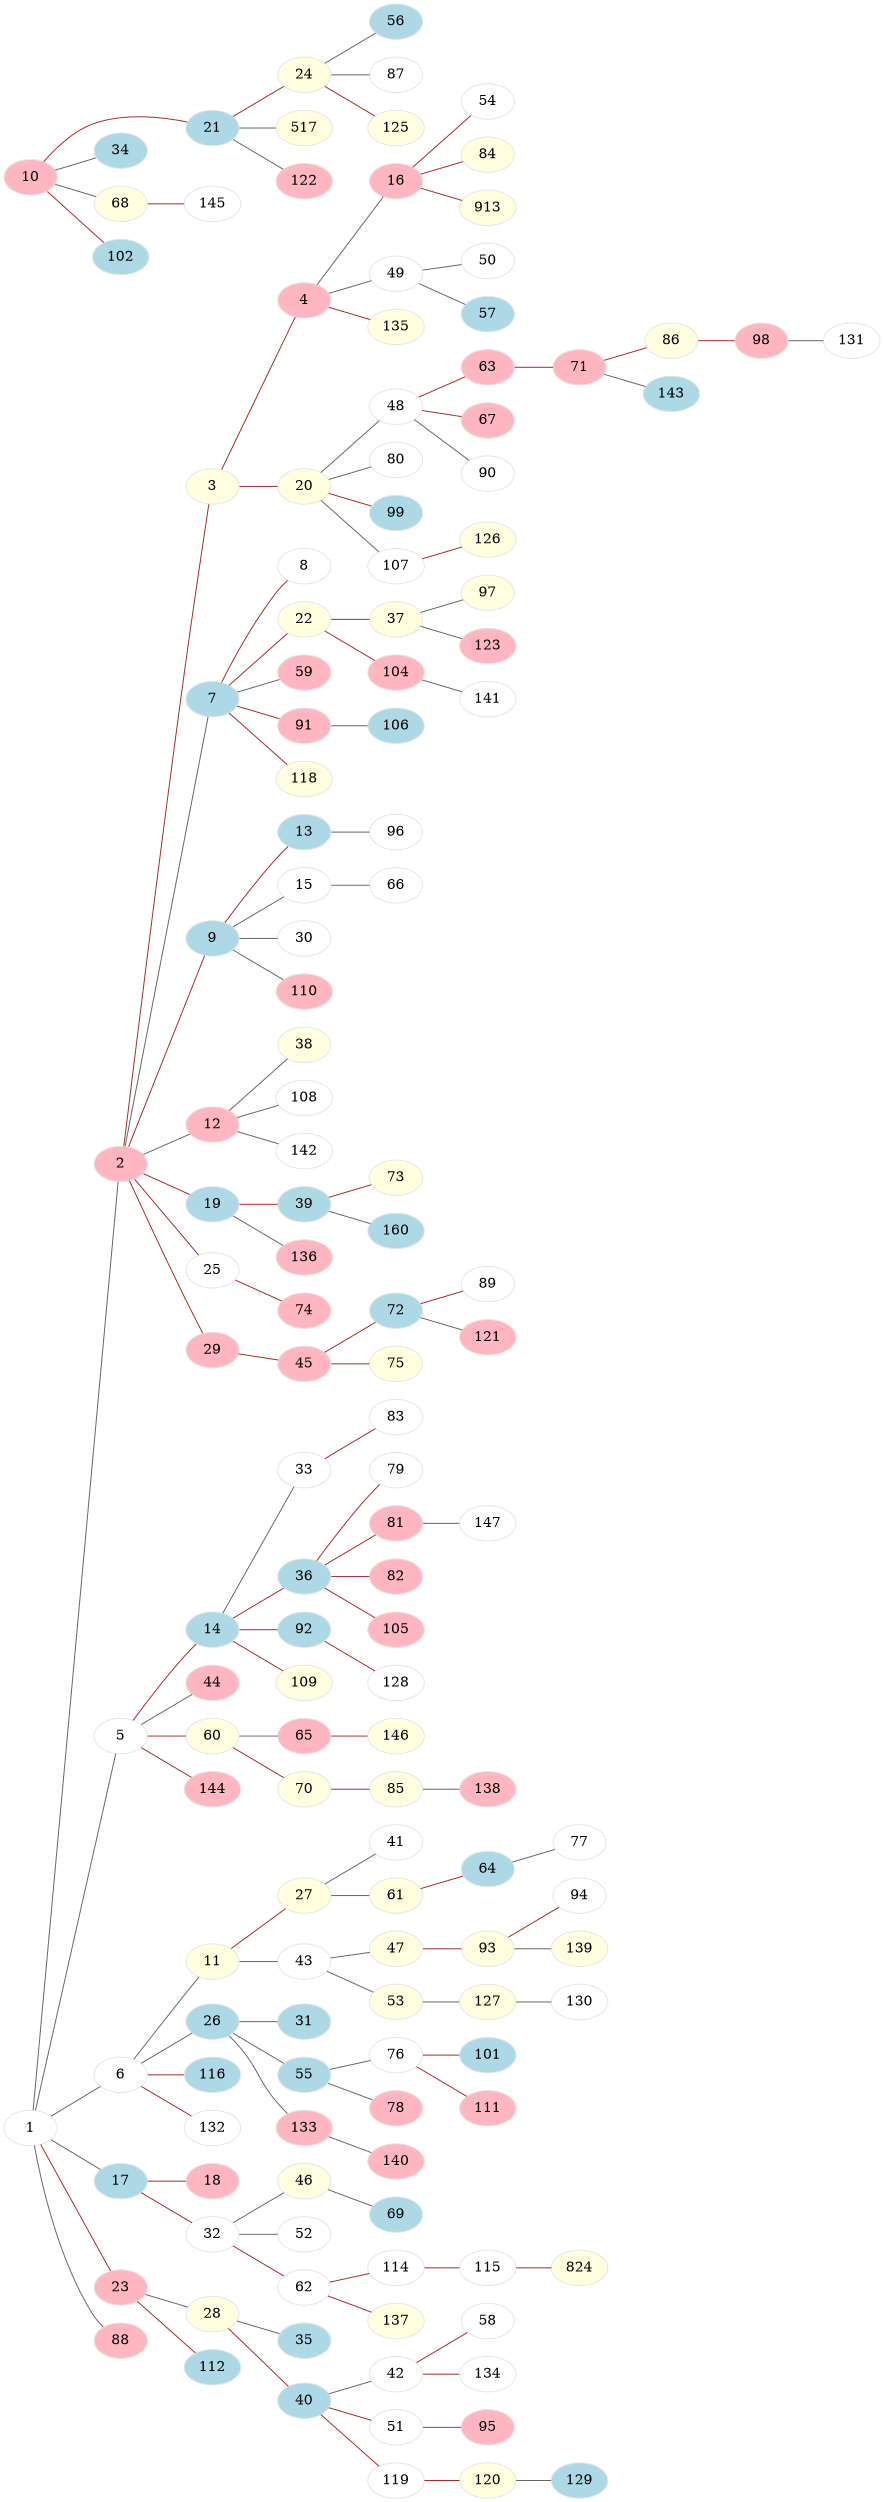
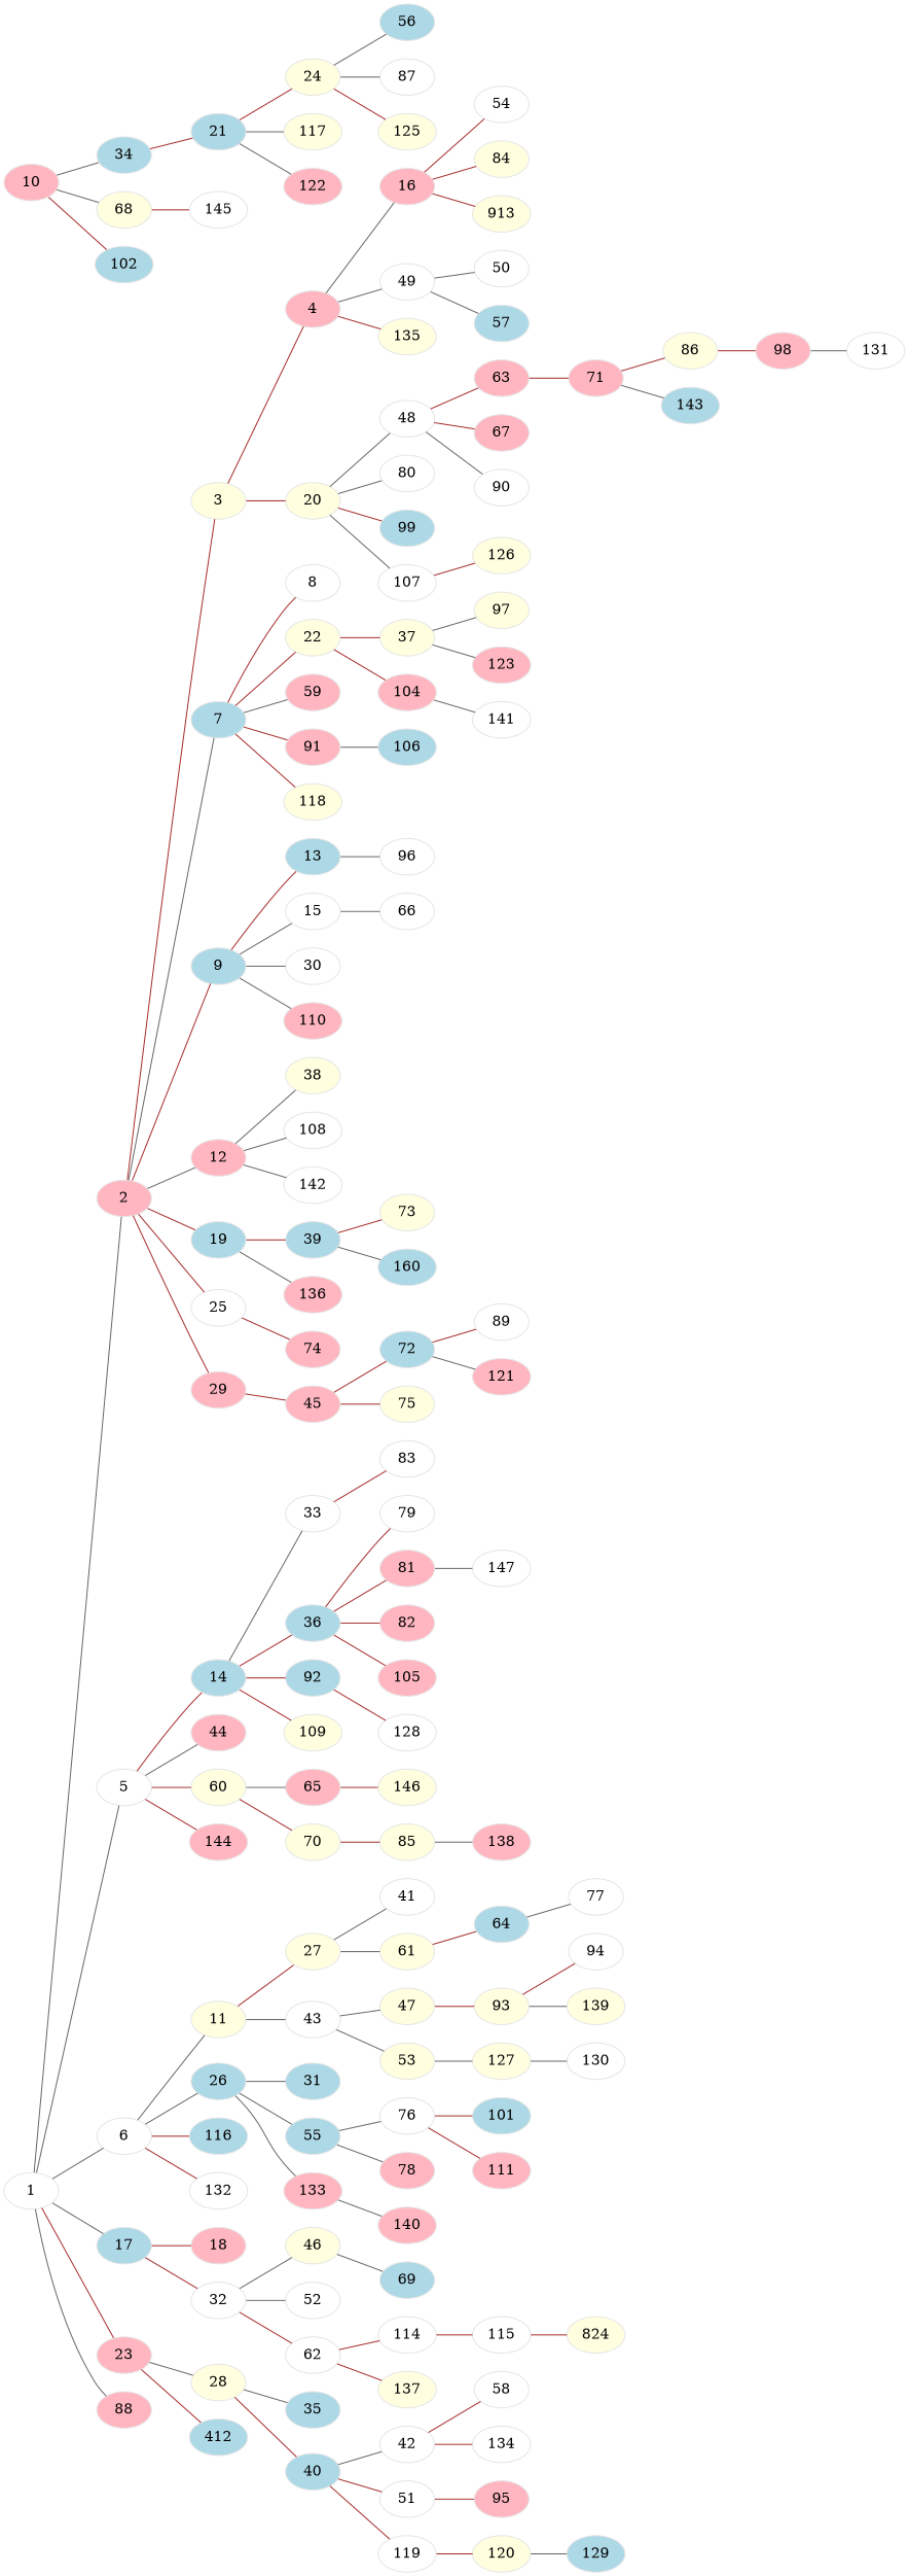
  graph {
    rankdir=LR
    node [color=gray90 fillcolor=white style=filled]
    edge [color=brown]
    2 [fillcolor=lightpink]
    1
    5
    6
    17 [fillcolor=lightblue]
    23 [fillcolor=lightpink]
    88 [fillcolor=lightpink]
    3 [fillcolor=lightyellow]
    7 [fillcolor=lightblue]
    9 [fillcolor=lightblue]
    12 [fillcolor=lightpink]
    19 [fillcolor=lightblue]
    25
    29 [fillcolor=lightpink]
    14 [fillcolor=lightblue]
    44 [fillcolor=lightpink]
    60 [fillcolor=lightyellow]
    144 [fillcolor=lightpink]
    11 [fillcolor=lightyellow]
    26 [fillcolor=lightblue]
    116 [fillcolor=lightblue]
    132
    18 [fillcolor=lightpink]
    32
    28 [fillcolor=lightyellow]
-   112 [fillcolor=lightblue]
+   112 [fillcolor=lightblue label=412]
    4 [fillcolor=lightpink]
    20 [fillcolor=lightyellow]
    8
    22 [fillcolor=lightyellow]
    59 [fillcolor=lightpink]
    91 [fillcolor=lightpink]
    118 [fillcolor=lightyellow]
    13 [fillcolor=lightblue]
    15
    30
    110 [fillcolor=lightpink]
    38 [fillcolor=lightyellow]
    108
    142
    39 [fillcolor=lightblue]
    136 [fillcolor=lightpink]
    74 [fillcolor=lightpink]
    45 [fillcolor=lightpink]
    16 [fillcolor=lightpink]
    49
    135 [fillcolor=lightyellow]
    48
    80
    99 [fillcolor=lightblue]
    107
    10 [fillcolor=lightpink]
    21 [fillcolor=lightblue]
    34 [fillcolor=lightblue]
    68 [fillcolor=lightyellow]
    102 [fillcolor=lightblue]
    54
    84 [fillcolor=lightyellow]
    n59 [fillcolor=lightyellow label=913]
    50
    57 [fillcolor=lightblue]
    33
    36 [fillcolor=lightblue]
    92 [fillcolor=lightblue]
    109 [fillcolor=lightyellow]
    65 [fillcolor=lightpink]
    70 [fillcolor=lightyellow]
    27 [fillcolor=lightyellow]
    43
    31 [fillcolor=lightblue]
    55 [fillcolor=lightblue]
    133 [fillcolor=lightpink]
    37 [fillcolor=lightyellow]
    104 [fillcolor=lightpink]
    106 [fillcolor=lightblue]
    96
    66
    24 [fillcolor=lightyellow]
-   117 [fillcolor=lightyellow label=517]
+   117 [fillcolor=lightyellow]
    122 [fillcolor=lightpink]
    145
    41
    61 [fillcolor=lightyellow]
    47 [fillcolor=lightyellow]
    53 [fillcolor=lightyellow]
    83
    79
    81 [fillcolor=lightpink]
    82 [fillcolor=lightpink]
    105 [fillcolor=lightpink]
    128
    46 [fillcolor=lightyellow]
    52
    62
    73 [fillcolor=lightyellow]
    n96 [fillcolor=lightblue label=160]
    63 [fillcolor=lightpink]
    67 [fillcolor=lightpink]
    90
    126 [fillcolor=lightyellow]
    56 [fillcolor=lightblue]
    87
    125 [fillcolor=lightyellow]
    97 [fillcolor=lightyellow]
    123 [fillcolor=lightpink]
    141
    35 [fillcolor=lightblue]
    40 [fillcolor=lightblue]
    76
    78 [fillcolor=lightpink]
    64 [fillcolor=lightblue]
    42
    51
    119
    72 [fillcolor=lightblue]
    75 [fillcolor=lightyellow]
    140 [fillcolor=lightpink]
    69 [fillcolor=lightblue]
    114
    137 [fillcolor=lightyellow]
    147
    58
    134
    95 [fillcolor=lightpink]
    120 [fillcolor=lightyellow]
    93 [fillcolor=lightyellow]
    127 [fillcolor=lightyellow]
    89
    121 [fillcolor=lightpink]
    94
    139 [fillcolor=lightyellow]
    71 [fillcolor=lightpink]
    130
    101 [fillcolor=lightblue]
    111 [fillcolor=lightpink]
    146 [fillcolor=lightyellow]
    85 [fillcolor=lightyellow]
    77
    115
    86 [fillcolor=lightyellow]
    143 [fillcolor=lightblue]
    138 [fillcolor=lightpink]
    98 [fillcolor=lightpink]
    131
    n145 [fillcolor=lightyellow label=824]
    129 [fillcolor=lightblue]
    2 -- 3
    2 -- 7 [color=gray40]
    2 -- 9
    2 -- 12 [color=gray40]
    2 -- 19
    2 -- 25
    2 -- 29
    1 -- 2 [color=gray40]
    1 -- 5 [color=gray40]
    1 -- 6 [color=gray40]
    1 -- 17 [color=gray40]
    1 -- 23
    1 -- 88 [color=gray40]
    5 -- 14
    5 -- 44 [color=gray40]
    5 -- 60
    5 -- 144
    6 -- 11 [color=gray40]
    6 -- 26 [color=gray40]
    6 -- 116
    6 -- 132
    17 -- 18
    17 -- 32
    23 -- 28 [color=gray40]
    23 -- 112
    3 -- 4
    3 -- 20
    7 -- 8
    7 -- 22
    7 -- 59 [color=gray40]
    7 -- 91
    7 -- 118
    9 -- 13
    9 -- 15 [color=gray40]
    9 -- 30 [color=gray40]
    9 -- 110 [color=gray40]
    12 -- 38 [color=gray40]
    12 -- 108 [color=gray40]
    12 -- 142 [color=gray40]
    19 -- 39
    19 -- 136 [color=gray40]
    25 -- 74
    29 -- 45
    14 -- 33 [color=gray40]
    14 -- 36
    14 -- 92
    14 -- 109
    60 -- 65 [color=gray40]
    60 -- 70
    11 -- 27
    11 -- 43 [color=gray40]
    26 -- 31 [color=gray40]
    26 -- 55 [color=gray40]
    26 -- 133 [color=gray40]
    32 -- 46 [color=gray40]
    32 -- 52 [color=gray40]
    32 -- 62
    28 -- 35 [color=gray40]
    28 -- 40
    4 -- 16 [color=gray40]
    4 -- 49 [color=gray40]
    4 -- 135
    20 -- 48 [color=gray40]
    20 -- 80 [color=gray40]
    20 -- 99
    20 -- 107 [color=gray40]
    22 -- 37
    22 -- 104
    91 -- 106 [color=gray40]
    13 -- 96 [color=gray40]
    15 -- 66 [color=gray40]
    39 -- 73
    39 -- n96 [color=gray40]
    45 -- 72
    45 -- 75
    16 -- 54
    16 -- 84
    16 -- n59
    49 -- 50 [color=gray40]
    49 -- 57 [color=gray40]
    48 -- 63
    48 -- 67
    48 -- 90 [color=gray40]
    107 -- 126
-   10 -- 21
+   34 -- 21
    10 -- 34 [color=gray40]
    10 -- 68 [color=gray40]
    10 -- 102
    21 -- 24
    21 -- 117 [color=gray40]
    21 -- 122 [color=gray40]
    68 -- 145
    33 -- 83
    36 -- 79
    36 -- 81
    36 -- 82
    36 -- 105
    92 -- 128
    65 -- 146
    70 -- 85
    27 -- 41 [color=gray40]
    27 -- 61 [color=gray40]
    43 -- 47 [color=gray40]
    43 -- 53 [color=gray40]
    55 -- 76 [color=gray40]
    55 -- 78 [color=gray40]
    133 -- 140 [color=gray40]
    37 -- 97 [color=gray40]
    37 -- 123 [color=gray40]
    104 -- 141 [color=gray40]
    24 -- 56 [color=gray40]
    24 -- 87 [color=gray40]
    24 -- 125
    61 -- 64
    47 -- 93
    53 -- 127 [color=gray40]
    81 -- 147 [color=gray40]
    46 -- 69 [color=gray40]
    62 -- 114
    62 -- 137
    63 -- 71
    40 -- 42 [color=gray40]
    40 -- 51
    40 -- 119
    76 -- 101
    76 -- 111
    64 -- 77 [color=gray40]
    42 -- 58
    42 -- 134
    51 -- 95
    119 -- 120
    72 -- 89
    72 -- 121 [color=gray40]
    114 -- 115
    120 -- 129 [color=gray40]
    93 -- 94
    93 -- 139 [color=gray40]
    127 -- 130 [color=gray40]
    71 -- 86
    71 -- 143 [color=gray40]
    85 -- 138 [color=gray40]
    115 -- n145
    86 -- 98
    98 -- 131 [color=gray40]
  }
